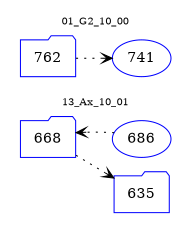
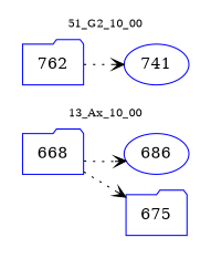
  digraph {
    rankdir=LR
    node [color=blue shape=folder]
    edge [arrowhead=vee color=black style=dotted]
    n1 [label=668]
-   n2 [label=635]
+   n2 [label=675]
    n3 [label=686 shape=ellipse]
    n4 [label=762]
    n5 [label=741 shape=ellipse]
    subgraph cluster_1 {
      color=white
      fontsize=10
-     label="13_Ax_10_01"
+     label="13_Ax_10_00"
      n1
      n2
      n3
    }
    subgraph cluster_2 {
      color=white
      fontsize=10
-     label="01_G2_10_00"
+     label="51_G2_10_00"
      n4
      n5
    }
    n1 -> n2
-   n3 -> n1
+   n1 -> n3
    n4 -> n5
  }
